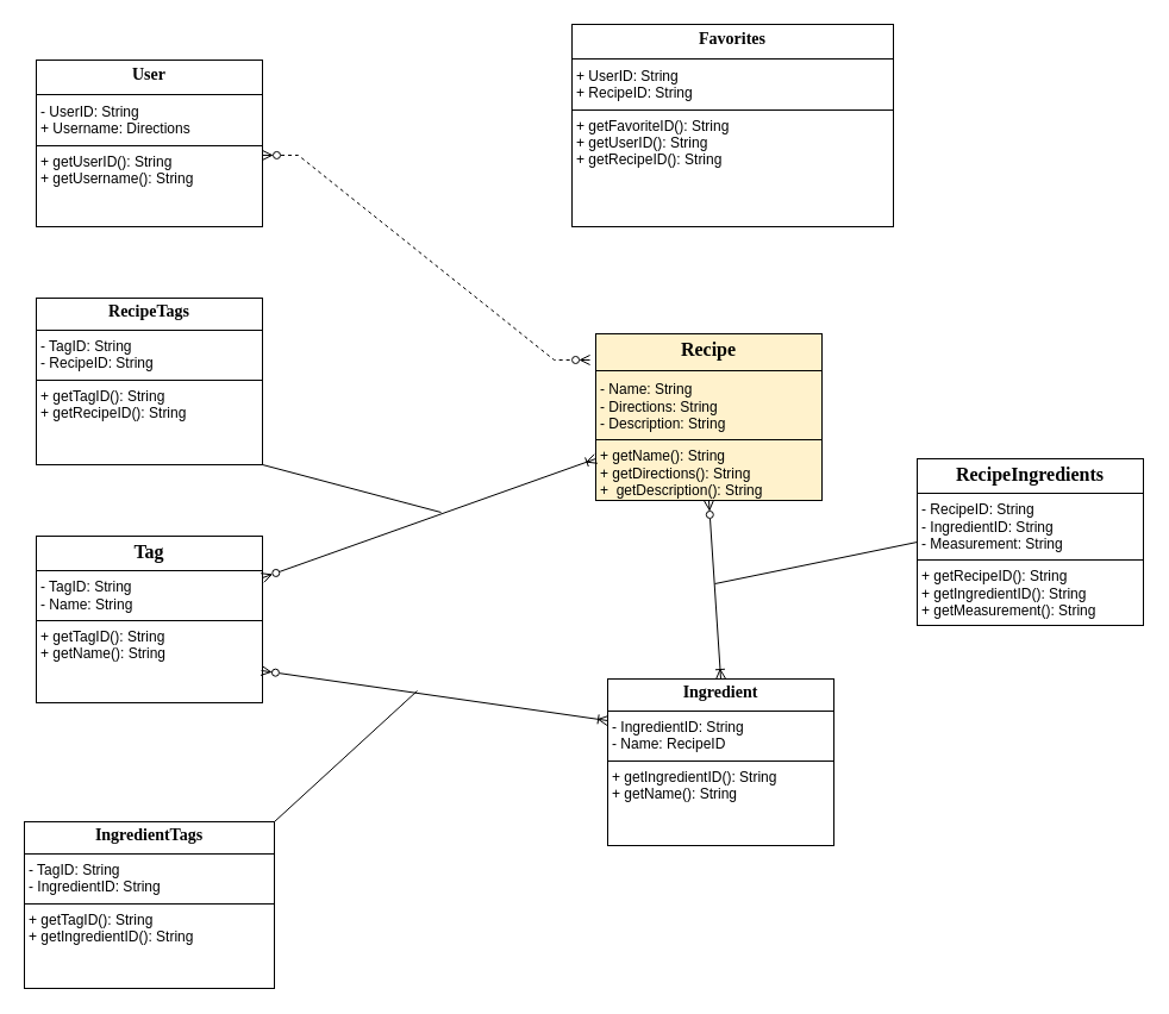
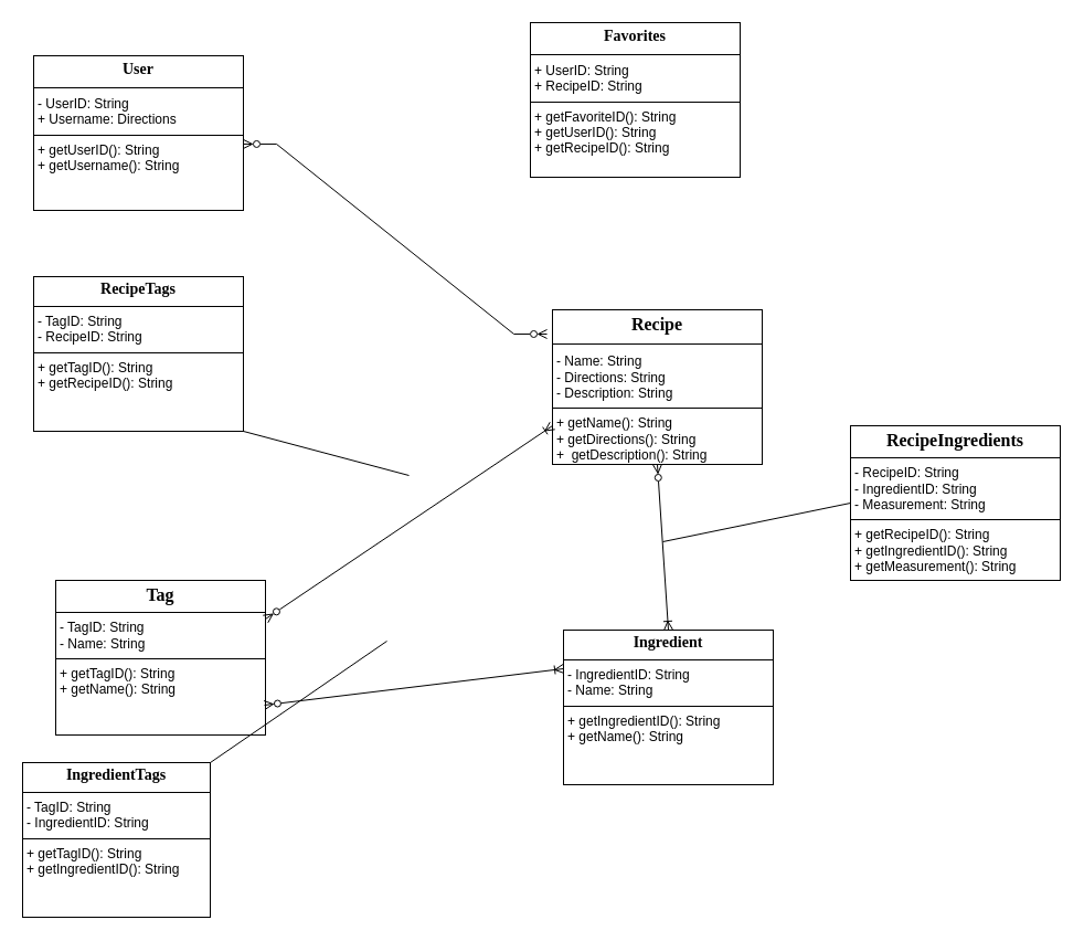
  <mxCell id="0" />
  <mxCell id="1" parent="0" />
  <mxCell id="2" value="&lt;p style=&quot;margin: 4px 0px 0px; text-align: center; font-size: 14px;&quot;&gt;&lt;font style=&quot;font-size: 14px;&quot;&gt;&lt;font style=&quot;font-size: 14px;&quot; face=&quot;Times New Roman&quot;&gt;&lt;b style=&quot;&quot;&gt;User&lt;/b&gt;&lt;/font&gt;&lt;br&gt;&lt;/font&gt;&lt;/p&gt;&lt;hr size=&quot;1&quot; style=&quot;border-style: solid; font-size: 14px;&quot;&gt;&lt;p style=&quot;margin:0px;margin-left:4px;&quot;&gt;- UserID: String&lt;br&gt;+&amp;nbsp;Username: Directions&lt;/p&gt;&lt;hr size=&quot;1&quot; style=&quot;border-style:solid;&quot;&gt;&lt;p style=&quot;margin:0px;margin-left:4px;&quot;&gt;+ getUserID(): String&lt;br&gt;+ getUsername(): String&lt;/p&gt;" style="verticalAlign=top;align=left;overflow=fill;html=1;whiteSpace=wrap;" parent="1" vertex="1"><mxGeometry x="30" y="50" width="190" height="140" as="geometry" /></mxCell>
- <mxCell id="3" value="&lt;p style=&quot;margin: 4px 0px 0px; text-align: center; font-size: 14px;&quot;&gt;&lt;font style=&quot;font-size: 14px;&quot;&gt;&lt;b style=&quot;&quot;&gt;&lt;font style=&quot;font-size: 14px;&quot; face=&quot;Times New Roman&quot;&gt;Favorites&lt;/font&gt;&lt;/b&gt;&lt;br&gt;&lt;/font&gt;&lt;/p&gt;&lt;hr size=&quot;1&quot; style=&quot;border-style: solid; font-size: 14px;&quot;&gt;&lt;p style=&quot;margin:0px;margin-left:4px;&quot;&gt;&lt;span style=&quot;background-color: initial;&quot;&gt;+ UserID: String&lt;/span&gt;&lt;br&gt;&lt;/p&gt;&lt;p style=&quot;margin:0px;margin-left:4px;&quot;&gt;+&amp;nbsp;RecipeID: String&lt;/p&gt;&lt;hr size=&quot;1&quot; style=&quot;border-style:solid;&quot;&gt;&lt;p style=&quot;margin:0px;margin-left:4px;&quot;&gt;+ getFavoriteID(): String&lt;br&gt;+ getUserID(): String&lt;/p&gt;&lt;p style=&quot;margin:0px;margin-left:4px;&quot;&gt;+&amp;nbsp;getRecipeID(): String&lt;/p&gt;" style="verticalAlign=top;align=left;overflow=fill;html=1;whiteSpace=wrap;" parent="1" vertex="1"><mxGeometry x="480" y="20" width="270" height="170" as="geometry" /></mxCell>
- <mxCell id="4" value="&lt;p style=&quot;margin: 4px 0px 0px; text-align: center;&quot;&gt;&lt;font face=&quot;Times New Roman&quot;&gt;&lt;span style=&quot;font-size: 16px;&quot;&gt;&lt;b&gt;Recipe&lt;/b&gt;&lt;/span&gt;&lt;/font&gt;&lt;br&gt;&lt;/p&gt;&lt;hr size=&quot;1&quot; style=&quot;border-style: solid; font-size: 16px;&quot;&gt;&lt;p style=&quot;margin:0px;margin-left:4px;&quot;&gt;- Name: String&lt;/p&gt;&lt;p style=&quot;margin:0px;margin-left:4px;&quot;&gt;- Directions: String&lt;/p&gt;&lt;p style=&quot;margin:0px;margin-left:4px;&quot;&gt;- Description: String&lt;/p&gt;&lt;hr size=&quot;1&quot; style=&quot;border-style:solid;&quot;&gt;&lt;p style=&quot;margin:0px;margin-left:4px;&quot;&gt;+ getName(): String&lt;br&gt;+ getDirections(): String&lt;/p&gt;&lt;p style=&quot;margin:0px;margin-left:4px;&quot;&gt;+&amp;nbsp;&amp;nbsp;getDescription(): String&lt;/p&gt;" style="verticalAlign=top;align=left;overflow=fill;html=1;whiteSpace=wrap;fillColor=#fff2cc;" parent="1" vertex="1"><mxGeometry x="500" y="280" width="190" height="140" as="geometry" /></mxCell>
+ <mxCell id="3" value="&lt;p style=&quot;margin: 4px 0px 0px; text-align: center; font-size: 14px;&quot;&gt;&lt;font style=&quot;font-size: 14px;&quot;&gt;&lt;b style=&quot;&quot;&gt;&lt;font style=&quot;font-size: 14px;&quot; face=&quot;Times New Roman&quot;&gt;Favorites&lt;/font&gt;&lt;/b&gt;&lt;br&gt;&lt;/font&gt;&lt;/p&gt;&lt;hr size=&quot;1&quot; style=&quot;border-style: solid; font-size: 14px;&quot;&gt;&lt;p style=&quot;margin:0px;margin-left:4px;&quot;&gt;&lt;span style=&quot;background-color: initial;&quot;&gt;+ UserID: String&lt;/span&gt;&lt;br&gt;&lt;/p&gt;&lt;p style=&quot;margin:0px;margin-left:4px;&quot;&gt;+&amp;nbsp;RecipeID: String&lt;/p&gt;&lt;hr size=&quot;1&quot; style=&quot;border-style:solid;&quot;&gt;&lt;p style=&quot;margin:0px;margin-left:4px;&quot;&gt;+ getFavoriteID(): String&lt;br&gt;+ getUserID(): String&lt;/p&gt;&lt;p style=&quot;margin:0px;margin-left:4px;&quot;&gt;+&amp;nbsp;getRecipeID(): String&lt;/p&gt;" style="verticalAlign=top;align=left;overflow=fill;html=1;whiteSpace=wrap;" parent="1" vertex="1"><mxGeometry x="480" y="20" width="190" height="140" as="geometry" /></mxCell>
+ <mxCell id="4" value="&lt;p style=&quot;margin: 4px 0px 0px; text-align: center;&quot;&gt;&lt;font face=&quot;Times New Roman&quot;&gt;&lt;span style=&quot;font-size: 16px;&quot;&gt;&lt;b&gt;Recipe&lt;/b&gt;&lt;/span&gt;&lt;/font&gt;&lt;br&gt;&lt;/p&gt;&lt;hr size=&quot;1&quot; style=&quot;border-style: solid; font-size: 16px;&quot;&gt;&lt;p style=&quot;margin:0px;margin-left:4px;&quot;&gt;- Name: String&lt;/p&gt;&lt;p style=&quot;margin:0px;margin-left:4px;&quot;&gt;- Directions: String&lt;/p&gt;&lt;p style=&quot;margin:0px;margin-left:4px;&quot;&gt;- Description: String&lt;/p&gt;&lt;hr size=&quot;1&quot; style=&quot;border-style:solid;&quot;&gt;&lt;p style=&quot;margin:0px;margin-left:4px;&quot;&gt;+ getName(): String&lt;br&gt;+ getDirections(): String&lt;/p&gt;&lt;p style=&quot;margin:0px;margin-left:4px;&quot;&gt;+&amp;nbsp;&amp;nbsp;getDescription(): String&lt;/p&gt;" style="verticalAlign=top;align=left;overflow=fill;html=1;whiteSpace=wrap;" parent="1" vertex="1"><mxGeometry x="500" y="280" width="190" height="140" as="geometry" /></mxCell>
  <mxCell id="5" value="&lt;p style=&quot;margin:0px;margin-top:4px;text-align:center;&quot;&gt;&lt;b&gt;&lt;font face=&quot;Times New Roman&quot; style=&quot;font-size: 16px;&quot;&gt;RecipeIngredients&lt;/font&gt;&lt;/b&gt;&lt;br&gt;&lt;/p&gt;&lt;hr size=&quot;1&quot; style=&quot;border-style:solid;&quot;&gt;&lt;p style=&quot;margin:0px;margin-left:4px;&quot;&gt;- RecipeID: String&lt;br&gt;- IngredientID: String&lt;/p&gt;&lt;p style=&quot;margin:0px;margin-left:4px;&quot;&gt;- Measurement: String&lt;/p&gt;&lt;hr size=&quot;1&quot; style=&quot;border-style:solid;&quot;&gt;&lt;p style=&quot;margin:0px;margin-left:4px;&quot;&gt;+ getRecipeID(): String&amp;nbsp;&lt;/p&gt;&lt;p style=&quot;margin:0px;margin-left:4px;&quot;&gt;+&amp;nbsp;getIngredientID(): String&lt;/p&gt;&lt;p style=&quot;margin:0px;margin-left:4px;&quot;&gt;+&amp;nbsp;getMeasurement(): String&lt;/p&gt;" style="verticalAlign=top;align=left;overflow=fill;html=1;whiteSpace=wrap;" parent="1" vertex="1"><mxGeometry x="770" y="385" width="190" height="140" as="geometry" /></mxCell>
- <mxCell id="6" value="&lt;p style=&quot;margin:0px;margin-top:4px;text-align:center;&quot;&gt;&lt;font face=&quot;Times New Roman&quot; style=&quot;font-size: 14px;&quot;&gt;&lt;b style=&quot;&quot;&gt;Ingredient&lt;/b&gt;&lt;/font&gt;&lt;br&gt;&lt;/p&gt;&lt;hr size=&quot;1&quot; style=&quot;border-style:solid;&quot;&gt;&lt;p style=&quot;margin:0px;margin-left:4px;&quot;&gt;- IngredientID: String&lt;/p&gt;&lt;p style=&quot;margin:0px;margin-left:4px;&quot;&gt;- Name: RecipeID&lt;/p&gt;&lt;hr size=&quot;1&quot; style=&quot;border-style:solid;&quot;&gt;&lt;p style=&quot;margin:0px;margin-left:4px;&quot;&gt;+ getIngredientID(): String&lt;/p&gt;&lt;p style=&quot;margin:0px;margin-left:4px;&quot;&gt;+ getName(): String&lt;/p&gt;" style="verticalAlign=top;align=left;overflow=fill;html=1;whiteSpace=wrap;" parent="1" vertex="1"><mxGeometry x="510" y="570" width="190" height="140" as="geometry" /></mxCell>
- <mxCell id="7" value="&lt;p style=&quot;margin:0px;margin-top:4px;text-align:center;&quot;&gt;&lt;font size=&quot;1&quot; style=&quot;&quot; face=&quot;Times New Roman&quot;&gt;&lt;b style=&quot;font-size: 16px;&quot;&gt;Tag&lt;/b&gt;&lt;/font&gt;&lt;/p&gt;&lt;hr size=&quot;1&quot; style=&quot;border-style:solid;&quot;&gt;&lt;p style=&quot;margin:0px;margin-left:4px;&quot;&gt;- TagID: String&lt;br&gt;- Name: String&lt;/p&gt;&lt;hr size=&quot;1&quot; style=&quot;border-style:solid;&quot;&gt;&lt;p style=&quot;margin:0px;margin-left:4px;&quot;&gt;+ getTagID(): String&lt;br&gt;+ getName(): String&lt;/p&gt;" style="verticalAlign=top;align=left;overflow=fill;html=1;whiteSpace=wrap;" parent="1" vertex="1"><mxGeometry x="30" y="450" width="190" height="140" as="geometry" /></mxCell>
+ <mxCell id="6" value="&lt;p style=&quot;margin:0px;margin-top:4px;text-align:center;&quot;&gt;&lt;font face=&quot;Times New Roman&quot; style=&quot;font-size: 14px;&quot;&gt;&lt;b style=&quot;&quot;&gt;Ingredient&lt;/b&gt;&lt;/font&gt;&lt;br&gt;&lt;/p&gt;&lt;hr size=&quot;1&quot; style=&quot;border-style:solid;&quot;&gt;&lt;p style=&quot;margin:0px;margin-left:4px;&quot;&gt;- IngredientID: String&lt;/p&gt;&lt;p style=&quot;margin:0px;margin-left:4px;&quot;&gt;- Name: String&lt;/p&gt;&lt;hr size=&quot;1&quot; style=&quot;border-style:solid;&quot;&gt;&lt;p style=&quot;margin:0px;margin-left:4px;&quot;&gt;+ getIngredientID(): String&lt;/p&gt;&lt;p style=&quot;margin:0px;margin-left:4px;&quot;&gt;+ getName(): String&lt;/p&gt;" style="verticalAlign=top;align=left;overflow=fill;html=1;whiteSpace=wrap;" parent="1" vertex="1"><mxGeometry x="510" y="570" width="190" height="140" as="geometry" /></mxCell>
+ <mxCell id="7" value="&lt;p style=&quot;margin:0px;margin-top:4px;text-align:center;&quot;&gt;&lt;font size=&quot;1&quot; style=&quot;&quot; face=&quot;Times New Roman&quot;&gt;&lt;b style=&quot;font-size: 16px;&quot;&gt;Tag&lt;/b&gt;&lt;/font&gt;&lt;/p&gt;&lt;hr size=&quot;1&quot; style=&quot;border-style:solid;&quot;&gt;&lt;p style=&quot;margin:0px;margin-left:4px;&quot;&gt;- TagID: String&lt;br&gt;- Name: String&lt;/p&gt;&lt;hr size=&quot;1&quot; style=&quot;border-style:solid;&quot;&gt;&lt;p style=&quot;margin:0px;margin-left:4px;&quot;&gt;+ getTagID(): String&lt;br&gt;+ getName(): String&lt;/p&gt;" style="verticalAlign=top;align=left;overflow=fill;html=1;whiteSpace=wrap;" parent="1" vertex="1"><mxGeometry x="50" y="525" width="190" height="140" as="geometry" /></mxCell>
  <mxCell id="8" value="&lt;p style=&quot;margin:0px;margin-top:4px;text-align:center;&quot;&gt;&lt;font style=&quot;font-size: 14px;&quot; face=&quot;Times New Roman&quot;&gt;&lt;b style=&quot;&quot;&gt;RecipeTags&lt;/b&gt;&lt;/font&gt;&lt;br&gt;&lt;/p&gt;&lt;hr size=&quot;1&quot; style=&quot;border-style:solid;&quot;&gt;&lt;p style=&quot;margin:0px;margin-left:4px;&quot;&gt;- TagID: String&lt;br&gt;- RecipeID: String&lt;/p&gt;&lt;hr size=&quot;1&quot; style=&quot;border-style:solid;&quot;&gt;&lt;p style=&quot;margin:0px;margin-left:4px;&quot;&gt;+ getTagID(): String&lt;br&gt;+ getRecipeID(): String&lt;/p&gt;" style="verticalAlign=top;align=left;overflow=fill;html=1;whiteSpace=wrap;" parent="1" vertex="1"><mxGeometry x="30" y="250" width="190" height="140" as="geometry" /></mxCell>
- <mxCell id="9" value="&lt;p style=&quot;margin:0px;margin-top:4px;text-align:center;&quot;&gt;&lt;b style=&quot;&quot;&gt;&lt;font style=&quot;font-size: 14px;&quot; face=&quot;Times New Roman&quot;&gt;IngredientTags&lt;/font&gt;&lt;/b&gt;&lt;br&gt;&lt;/p&gt;&lt;hr size=&quot;1&quot; style=&quot;border-style:solid;&quot;&gt;&lt;p style=&quot;margin:0px;margin-left:4px;&quot;&gt;- TagID: String&lt;br&gt;- IngredientID: String&lt;/p&gt;&lt;hr size=&quot;1&quot; style=&quot;border-style:solid;&quot;&gt;&lt;p style=&quot;margin:0px;margin-left:4px;&quot;&gt;+ getTagID(): String&lt;br&gt;+ getIngredientID(): String&lt;/p&gt;" style="verticalAlign=top;align=left;overflow=fill;html=1;whiteSpace=wrap;" parent="1" vertex="1"><mxGeometry x="20" y="690" width="210" height="140" as="geometry" /></mxCell>
- <mxCell id="10" value="" style="edgeStyle=entityRelationEdgeStyle;fontSize=12;html=1;endArrow=ERzeroToMany;rounded=0;exitX=1;exitY=0.571;exitDx=0;exitDy=0;exitPerimeter=0;entryX=-0.026;entryY=0.157;entryDx=0;entryDy=0;entryPerimeter=0;startArrow=ERzeroToMany;startFill=0;endFill=0;dashed=1;" parent="1" source="2" edge="1" target="4"><mxGeometry width="100" height="100" relative="1" as="geometry"><mxPoint x="400" y="210" as="sourcePoint" /><mxPoint x="500" y="110" as="targetPoint" /><Array as="points"><mxPoint x="440" y="150" /></Array></mxGeometry></mxCell>
+ <mxCell id="9" value="&lt;p style=&quot;margin:0px;margin-top:4px;text-align:center;&quot;&gt;&lt;b style=&quot;&quot;&gt;&lt;font style=&quot;font-size: 14px;&quot; face=&quot;Times New Roman&quot;&gt;IngredientTags&lt;/font&gt;&lt;/b&gt;&lt;br&gt;&lt;/p&gt;&lt;hr size=&quot;1&quot; style=&quot;border-style:solid;&quot;&gt;&lt;p style=&quot;margin:0px;margin-left:4px;&quot;&gt;- TagID: String&lt;br&gt;- IngredientID: String&lt;/p&gt;&lt;hr size=&quot;1&quot; style=&quot;border-style:solid;&quot;&gt;&lt;p style=&quot;margin:0px;margin-left:4px;&quot;&gt;+ getTagID(): String&lt;br&gt;+ getIngredientID(): String&lt;/p&gt;" style="verticalAlign=top;align=left;overflow=fill;html=1;whiteSpace=wrap;" parent="1" vertex="1"><mxGeometry x="20" y="690" width="170" height="140" as="geometry" /></mxCell>
+ <mxCell id="10" value="" style="edgeStyle=entityRelationEdgeStyle;fontSize=12;html=1;endArrow=ERzeroToMany;rounded=0;exitX=1;exitY=0.571;exitDx=0;exitDy=0;exitPerimeter=0;entryX=-0.026;entryY=0.157;entryDx=0;entryDy=0;entryPerimeter=0;startArrow=ERzeroToMany;startFill=0;endFill=0;" parent="1" source="2" edge="1" target="4"><mxGeometry width="100" height="100" relative="1" as="geometry"><mxPoint x="400" y="210" as="sourcePoint" /><mxPoint x="500" y="110" as="targetPoint" /><Array as="points"><mxPoint x="440" y="150" /></Array></mxGeometry></mxCell>
  <mxCell id="11" value="" style="endArrow=ERoneToMany;startArrow=ERzeroToMany;html=1;rounded=0;exitX=1;exitY=0.25;exitDx=0;exitDy=0;entryX=0;entryY=0.75;entryDx=0;entryDy=0;startFill=0;endFill=0;" edge="1" parent="1" source="7" target="4"><mxGeometry width="50" height="50" relative="1" as="geometry"><mxPoint x="460" y="520" as="sourcePoint" /><mxPoint x="510" y="470" as="targetPoint" /></mxGeometry></mxCell>
  <mxCell id="12" value="" style="endArrow=none;html=1;rounded=0;exitX=1;exitY=1;exitDx=0;exitDy=0;" edge="1" parent="1" source="8"><mxGeometry width="50" height="50" relative="1" as="geometry"><mxPoint x="460" y="520" as="sourcePoint" /><mxPoint x="370" y="430" as="targetPoint" /></mxGeometry></mxCell>
  <mxCell id="13" value="" style="endArrow=ERoneToMany;startArrow=ERzeroToMany;html=1;rounded=0;exitX=0.995;exitY=0.807;exitDx=0;exitDy=0;entryX=0;entryY=0.25;entryDx=0;entryDy=0;startFill=0;endFill=0;exitPerimeter=0;" edge="1" parent="1" source="7" target="6"><mxGeometry width="50" height="50" relative="1" as="geometry"><mxPoint x="230" y="345" as="sourcePoint" /><mxPoint x="507" y="348" as="targetPoint" /></mxGeometry></mxCell>
  <mxCell id="14" value="" style="endArrow=none;html=1;rounded=0;entryX=1;entryY=0;entryDx=0;entryDy=0;" edge="1" parent="1" target="9"><mxGeometry width="50" height="50" relative="1" as="geometry"><mxPoint x="350" y="580" as="sourcePoint" /><mxPoint x="360" y="470" as="targetPoint" /></mxGeometry></mxCell>
  <mxCell id="15" value="" style="endArrow=ERzeroToMany;startArrow=ERoneToMany;html=1;rounded=0;exitX=0.5;exitY=0;exitDx=0;exitDy=0;startFill=0;endFill=0;entryX=0.5;entryY=1;entryDx=0;entryDy=0;" edge="1" parent="1" source="6" target="4"><mxGeometry width="50" height="50" relative="1" as="geometry"><mxPoint x="230" y="495" as="sourcePoint" /><mxPoint x="520" y="470" as="targetPoint" /></mxGeometry></mxCell>
  <mxCell id="16" value="" style="endArrow=none;html=1;rounded=0;entryX=0;entryY=0.5;entryDx=0;entryDy=0;" edge="1" parent="1" target="5"><mxGeometry width="50" height="50" relative="1" as="geometry"><mxPoint x="600" y="490" as="sourcePoint" /><mxPoint x="760" y="500" as="targetPoint" /></mxGeometry></mxCell>
